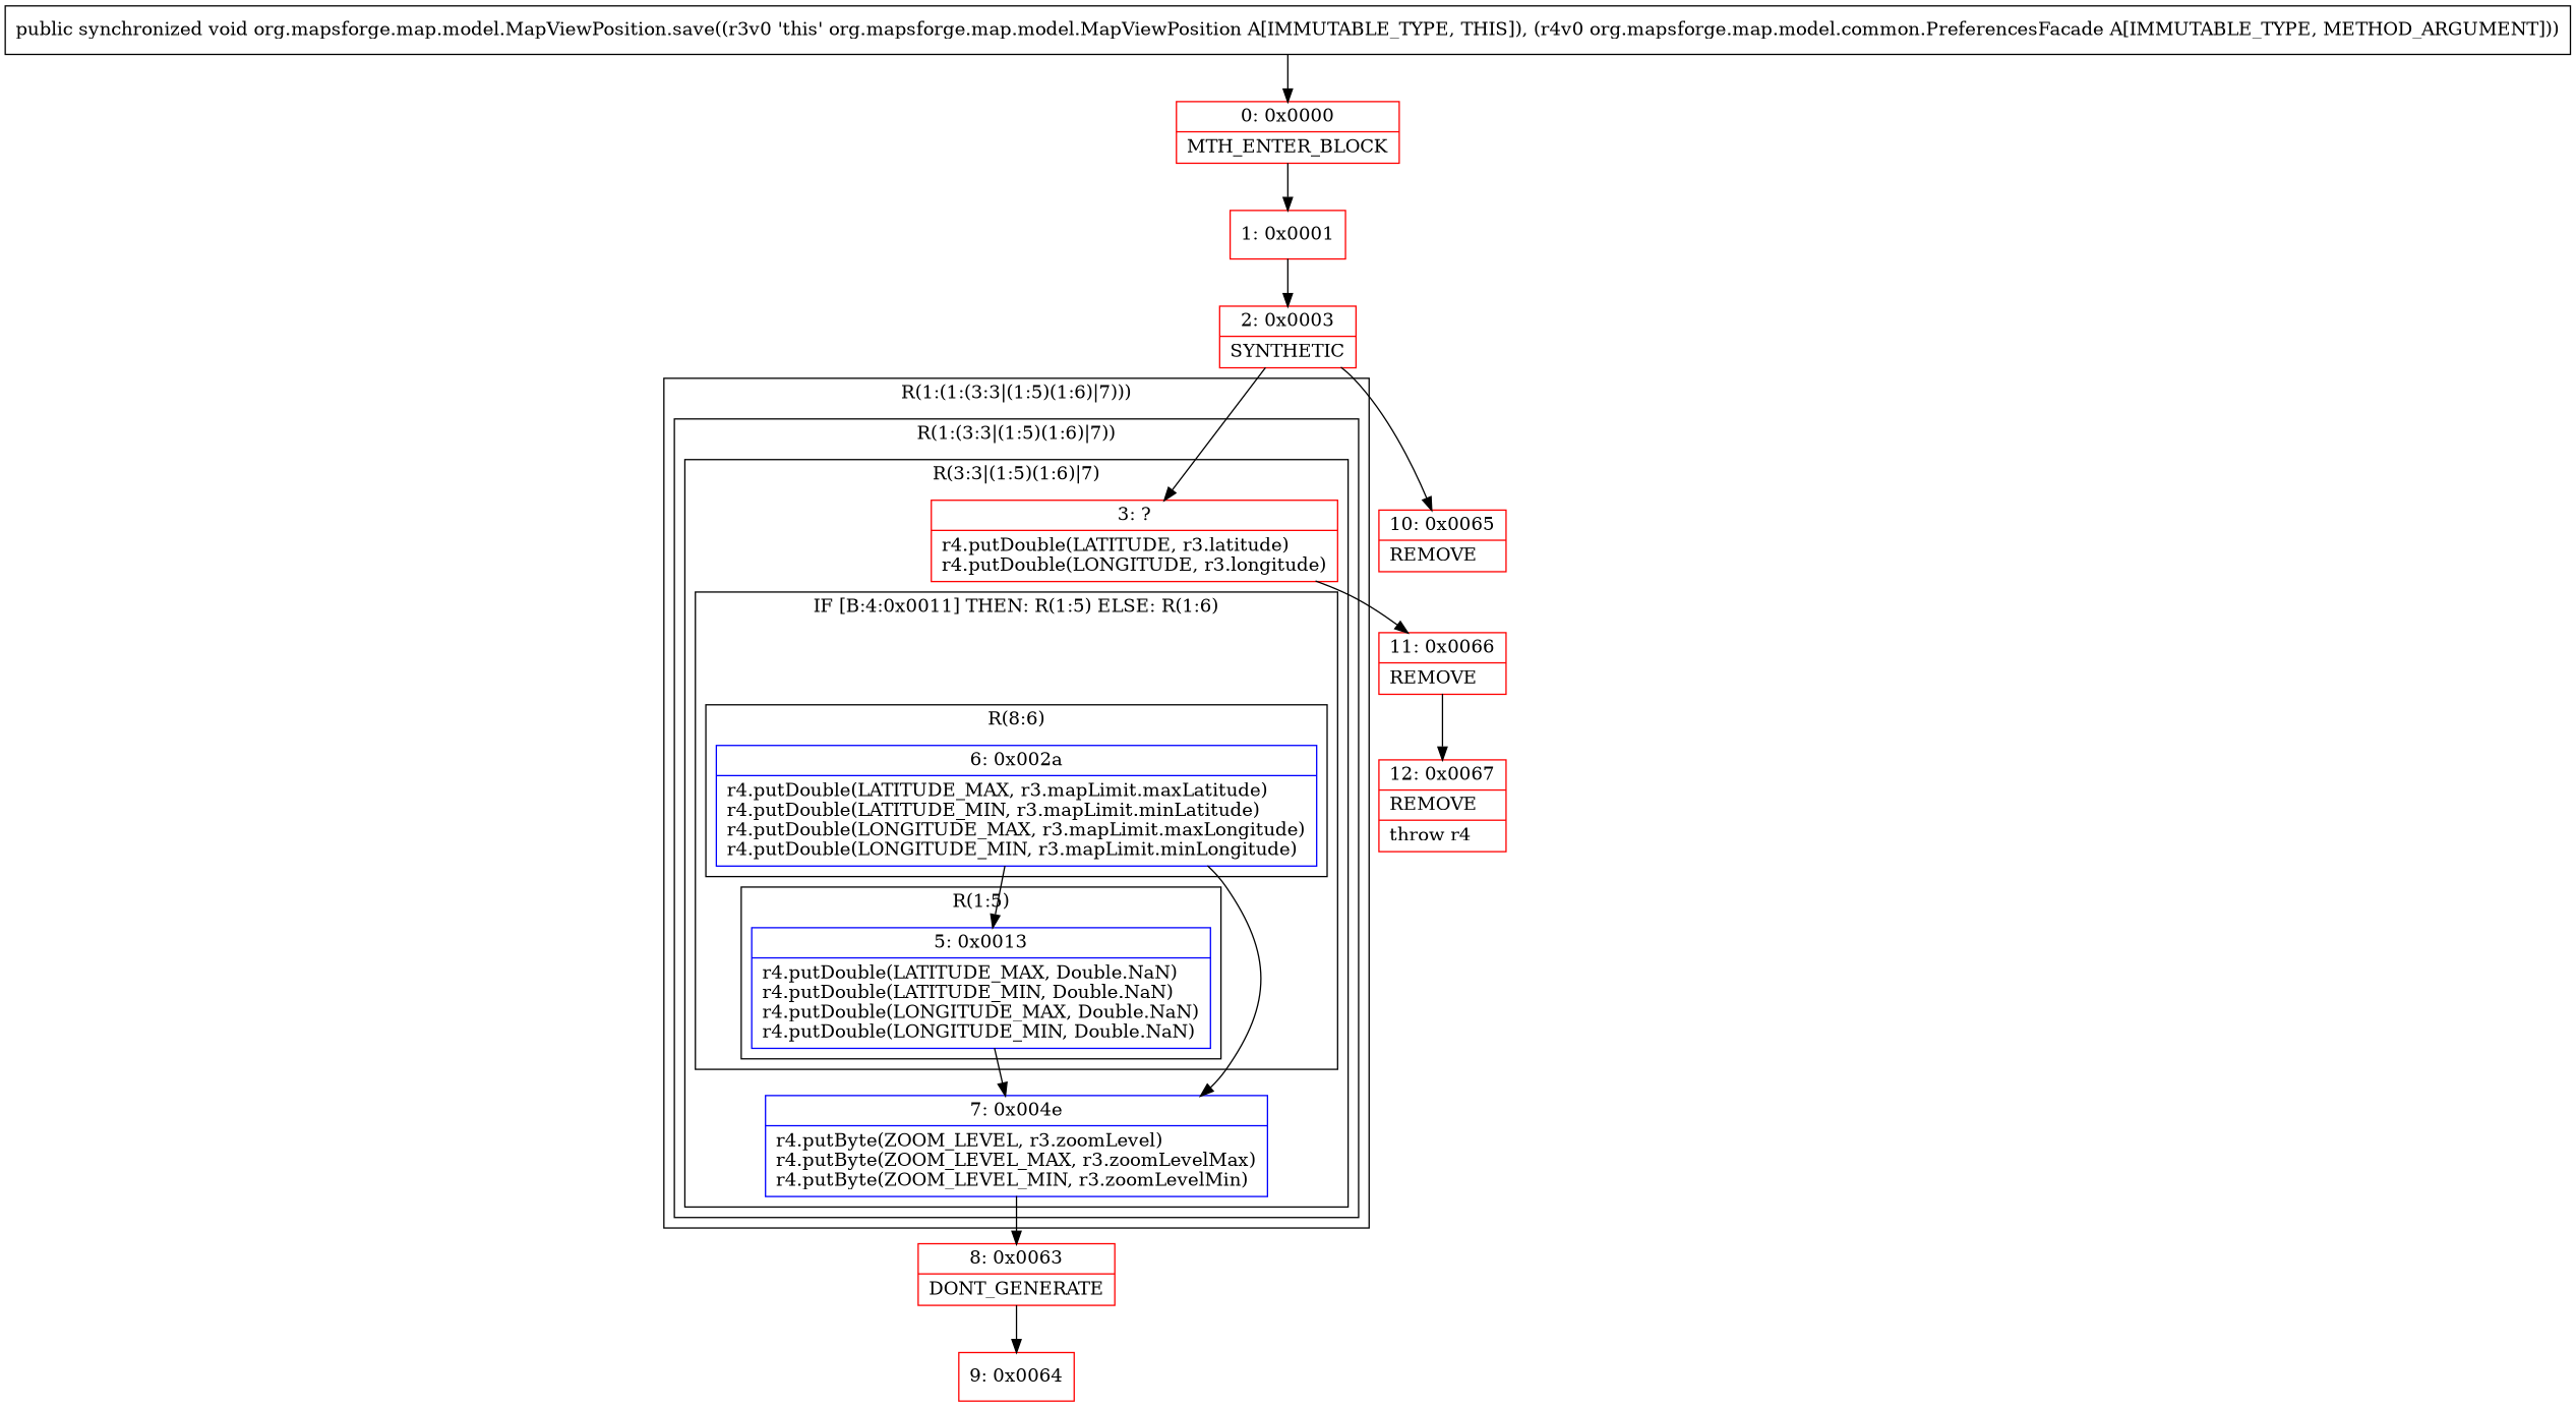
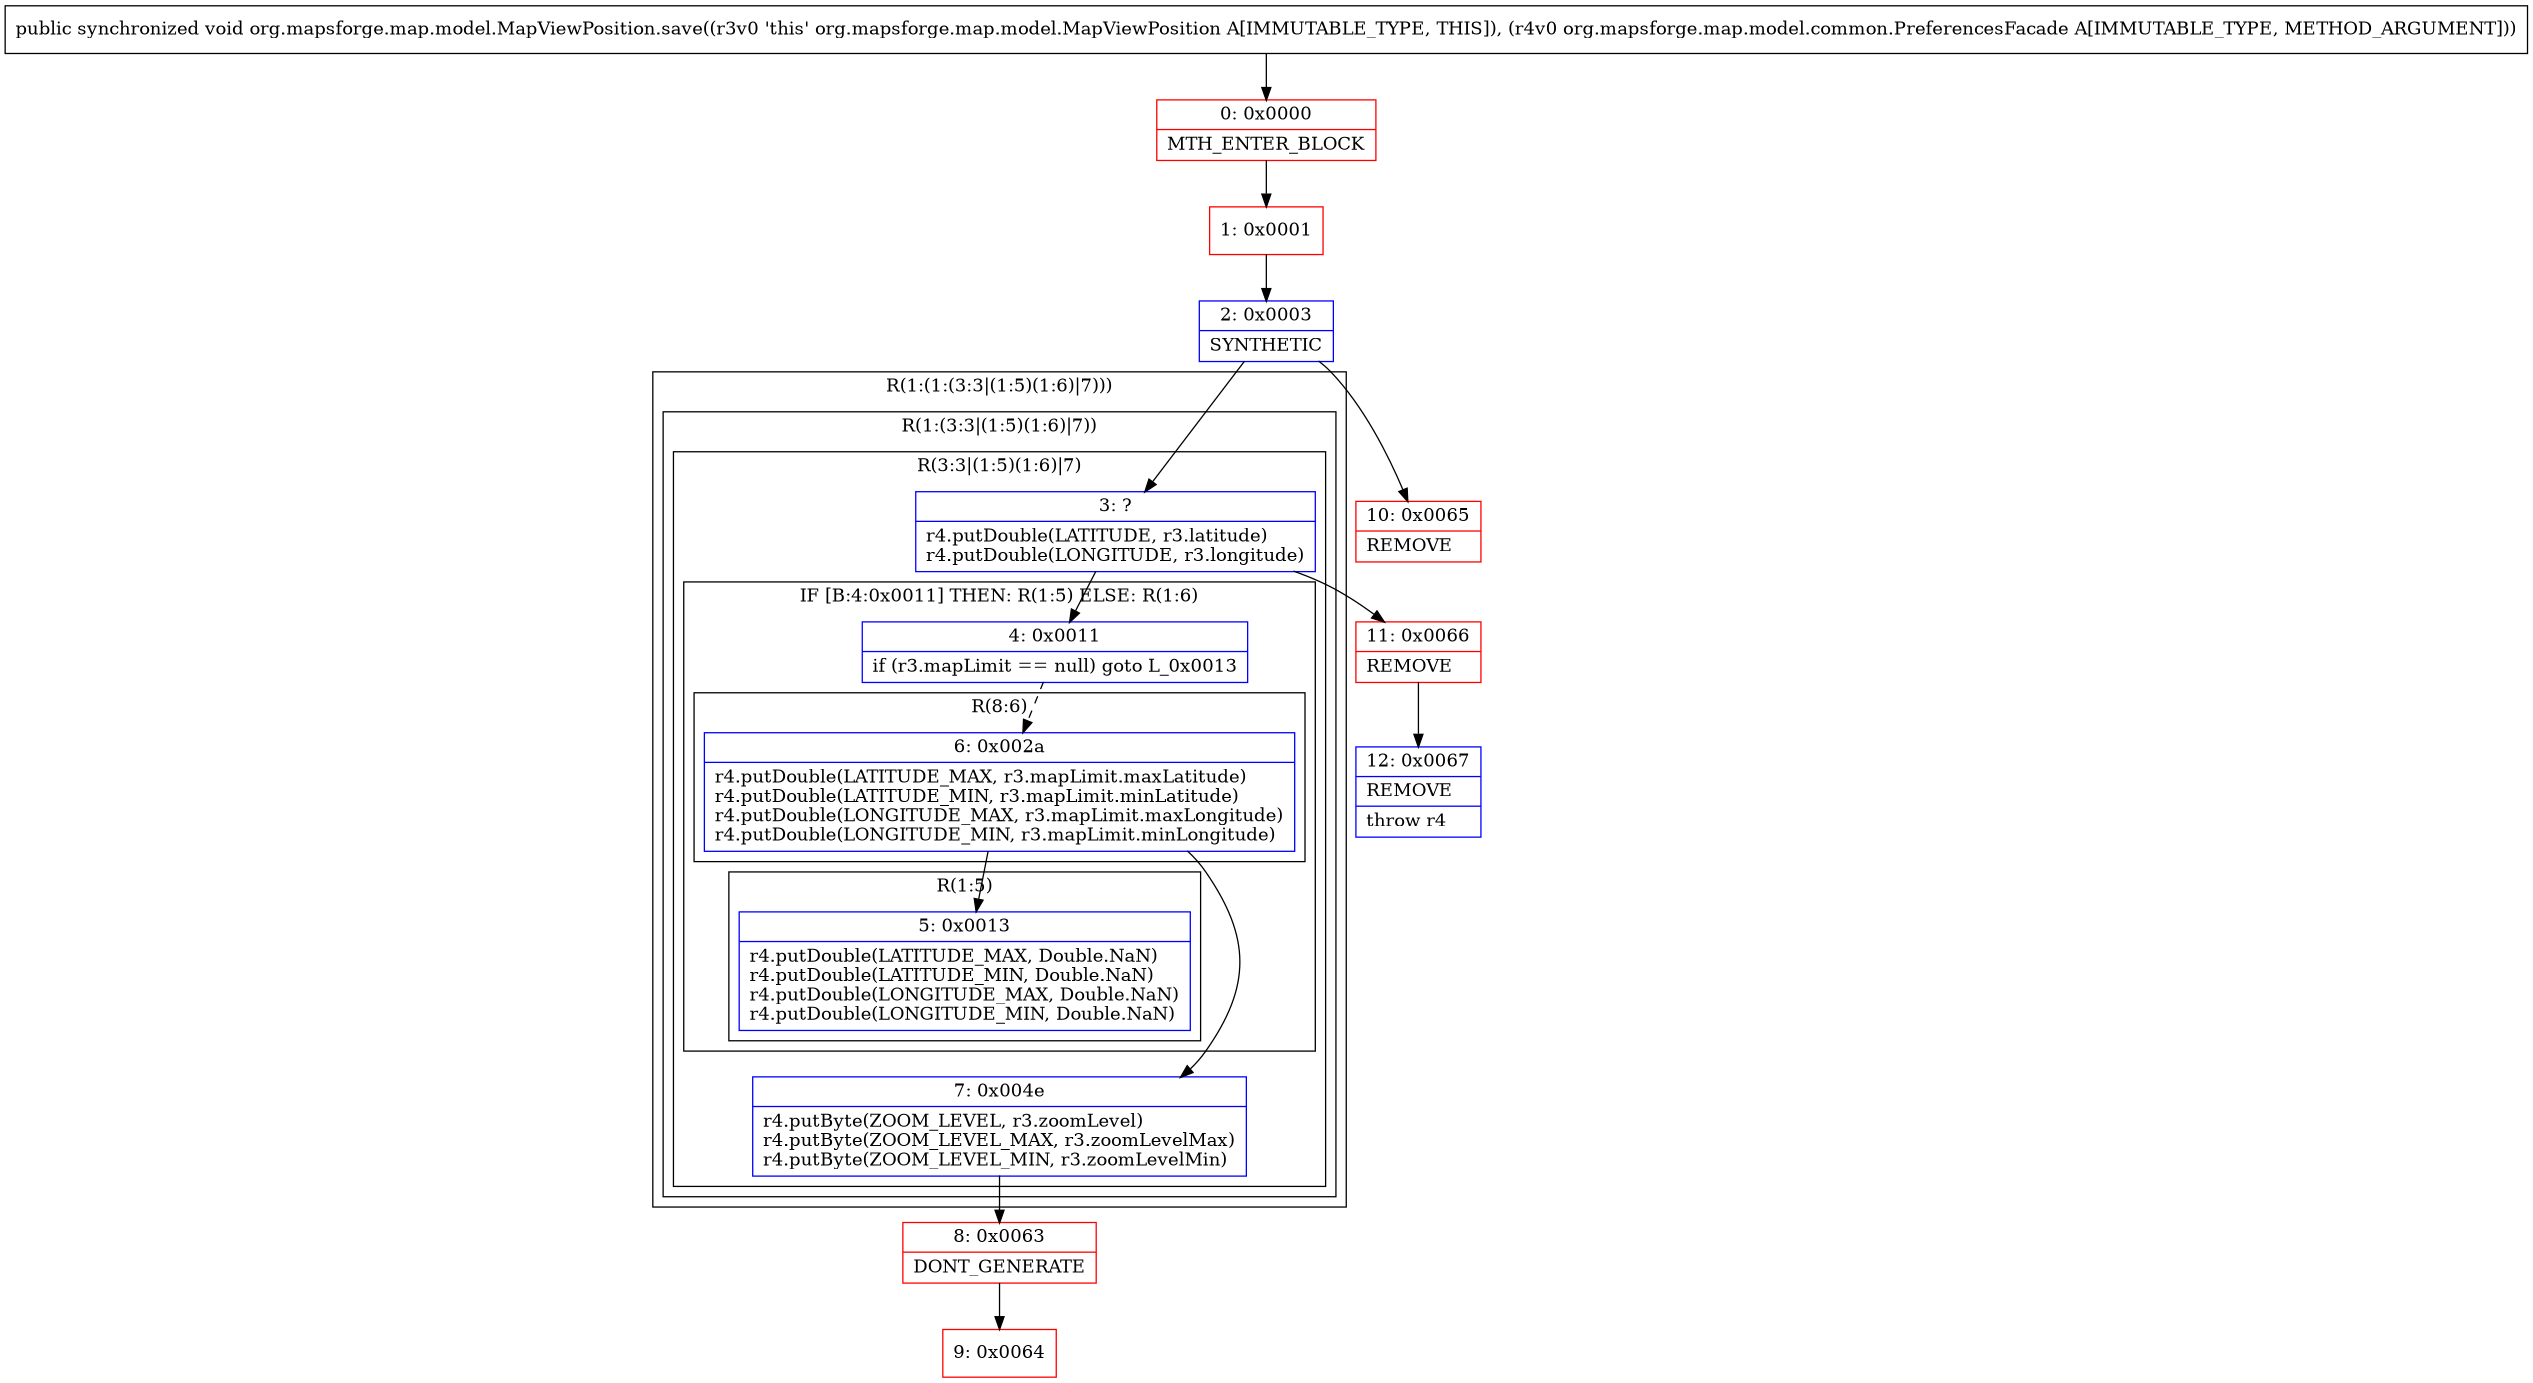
  digraph {
    node [color=red shape=record]
    n1 [color=blue label="{5\:\ 0x0013|r4.putDouble(LATITUDE_MAX, Double.NaN)\lr4.putDouble(LATITUDE_MIN, Double.NaN)\lr4.putDouble(LONGITUDE_MAX, Double.NaN)\lr4.putDouble(LONGITUDE_MIN, Double.NaN)\l}"]
    n2 [color=blue label="{6\:\ 0x002a|r4.putDouble(LATITUDE_MAX, r3.mapLimit.maxLatitude)\lr4.putDouble(LATITUDE_MIN, r3.mapLimit.minLatitude)\lr4.putDouble(LONGITUDE_MAX, r3.mapLimit.maxLongitude)\lr4.putDouble(LONGITUDE_MIN, r3.mapLimit.minLongitude)\l}"]
-   n4 [label="{3\:\ ?|r4.putDouble(LATITUDE, r3.latitude)\lr4.putDouble(LONGITUDE, r3.longitude)\l}"]
+   n3 [color=blue label="{4\:\ 0x0011|if (r3.mapLimit == null) goto L_0x0013\l}"]
+   n4 [color=blue label="{3\:\ ?|r4.putDouble(LATITUDE, r3.latitude)\lr4.putDouble(LONGITUDE, r3.longitude)\l}"]
    n5 [color=blue label="{7\:\ 0x004e|r4.putByte(ZOOM_LEVEL, r3.zoomLevel)\lr4.putByte(ZOOM_LEVEL_MAX, r3.zoomLevelMax)\lr4.putByte(ZOOM_LEVEL_MIN, r3.zoomLevelMin)\l}"]
    n6 [label="{11\:\ 0x0066|REMOVE\l}"]
    n7 [label="{8\:\ 0x0063|DONT_GENERATE\l}"]
    n8 [label="{9\:\ 0x0064}"]
    n9 [label="{0\:\ 0x0000|MTH_ENTER_BLOCK\l}"]
    n10 [label="{1\:\ 0x0001}"]
-   n11 [label="{2\:\ 0x0003|SYNTHETIC\l}"]
+   n11 [color=blue label="{2\:\ 0x0003|SYNTHETIC\l}"]
    n12 [label="{10\:\ 0x0065|REMOVE\l}"]
-   n13 [label="{12\:\ 0x0067|REMOVE\l|throw r4\l}"]
+   n13 [color=blue label="{12\:\ 0x0067|REMOVE\l|throw r4\l}"]
    n14 [label="{public synchronized void org.mapsforge.map.model.MapViewPosition.save((r3v0 'this' org.mapsforge.map.model.MapViewPosition A[IMMUTABLE_TYPE, THIS]), (r4v0 org.mapsforge.map.model.common.PreferencesFacade A[IMMUTABLE_TYPE, METHOD_ARGUMENT])) }" color=""]
    subgraph cluster_1 {
      label="R(1:(1:(3:3|(1:5)(1:6)|7)))"
      subgraph cluster_2 {
        label="R(1:(3:3|(1:5)(1:6)|7))"
        subgraph cluster_3 {
          label="R(3:3|(1:5)(1:6)|7)"
          n4
          n5
          subgraph cluster_4 {
            label="IF [B:4:0x0011] THEN: R(1:5) ELSE: R(1:6)"
+           n3
            subgraph cluster_5 {
              label="R(1:5)"
              n1
            }
            subgraph cluster_6 {
              label="R(8:6)"
              n2
            }
          }
        }
      }
    }
-   n1 -> n5
    n2 -> n1
    n2 -> n5
+   n3 -> n2 [style=dashed]
+   n4 -> n3
    n4 -> n6
    n5 -> n7
    n6 -> n13
    n7 -> n8
    n9 -> n10
    n10 -> n11
    n11 -> n4
    n11 -> n12
    n14 -> n9
  }
